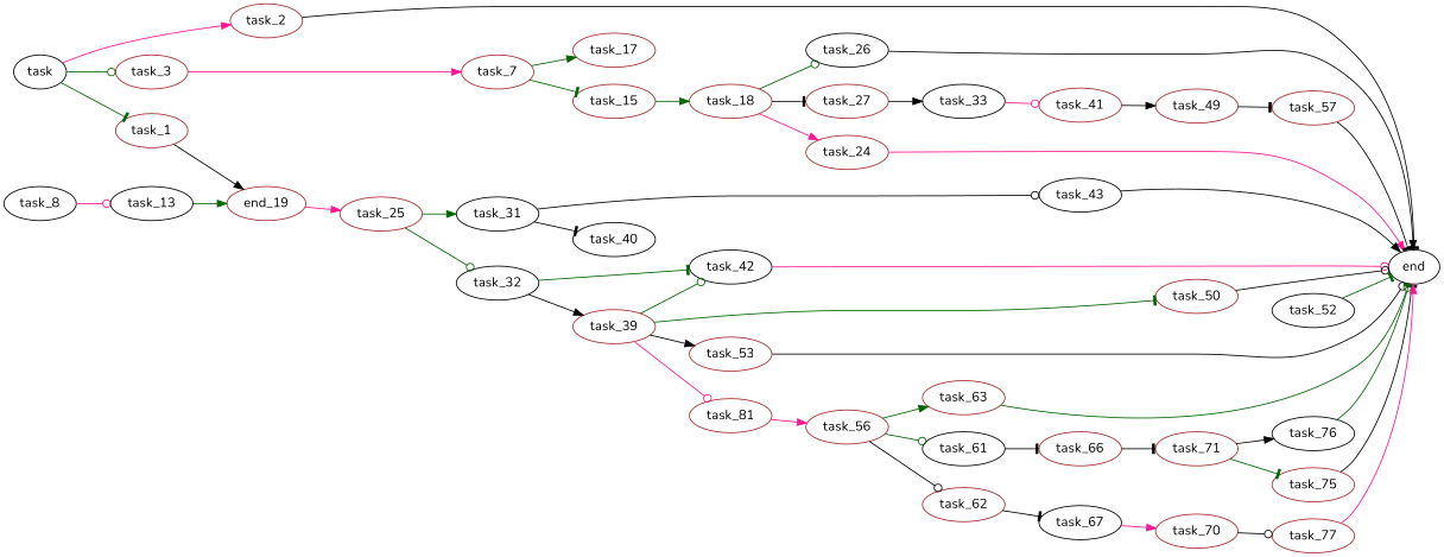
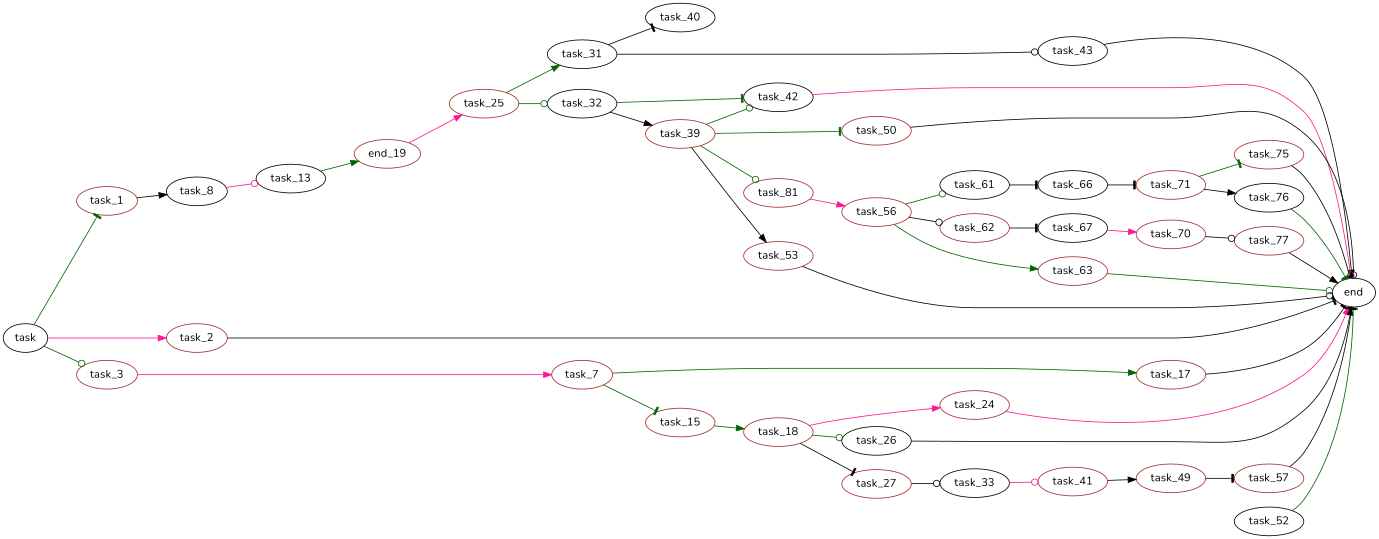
  digraph {
    fontname=Nunito
    rankdir=LR
    node [color=brown fontname=Nunito]
    edge [arrowhead=normal color=black fontname=Nunito]
    n1 [color=black label=task]
    task_1
    task_2
    task_3
    task_8 [color=black]
    end [color=black]
    task_7
    task_13 [color=black]
    n9 [label=task_17]
    task_15
    task_18
    n12 [label=end_19]
    task_25
    task_24
    task_26 [color=black]
    task_27
    task_33 [color=black]
    task_31 [color=black]
    task_32 [color=black]
    task_40 [color=black]
    task_43 [color=black]
    task_39
    task_42 [color=black]
    task_41
    task_50
    n26 [label=task_81]
    task_53
    task_49
    task_56
    task_52 [color=black]
    task_57
    task_61 [color=black]
    task_62
    task_63
-   task_66
+   task_66 [color=black]
    task_67 [color=black]
    task_71
    task_70
    task_75
    task_76 [color=black]
    task_77
    n1 -> task_1 [arrowhead=tee color=darkgreen]
    n1 -> task_2 [color=deeppink]
    n1 -> task_3 [arrowhead=odot color=darkgreen]
-   task_1 -> n12
+   task_1 -> task_8
    task_2 -> end [arrowhead=tee]
    task_3 -> task_7 [color=deeppink]
    task_8 -> task_13 [arrowhead=odot color=deeppink]
    task_7 -> n9 [color=darkgreen]
    task_7 -> task_15 [arrowhead=tee color=darkgreen]
    task_13 -> n12 [color=darkgreen]
+   n9 -> end [arrowhead=tee]
    task_15 -> task_18 [color=darkgreen]
    task_18 -> task_24 [color=deeppink]
    task_18 -> task_26 [arrowhead=odot color=darkgreen]
    task_18 -> task_27 [arrowhead=tee]
    n12 -> task_25 [color=deeppink]
    task_25 -> task_31 [color=darkgreen]
    task_25 -> task_32 [arrowhead=odot color=darkgreen]
    task_24 -> end [color=deeppink]
    task_26 -> end
-   task_27 -> task_33
+   task_27 -> task_33 [arrowhead=odot]
    task_33 -> task_41 [arrowhead=odot color=deeppink]
    task_31 -> task_40 [arrowhead=tee]
    task_31 -> task_43 [arrowhead=odot]
    task_32 -> task_39
    task_32 -> task_42 [arrowhead=tee color=darkgreen]
    task_43 -> end
    task_39 -> task_42 [arrowhead=odot color=darkgreen]
    task_39 -> task_50 [arrowhead=tee color=darkgreen]
-   task_39 -> n26 [arrowhead=odot color=deeppink]
+   task_39 -> n26 [arrowhead=odot color=darkgreen]
    task_39 -> task_53
    task_42 -> end [arrowhead=odot color=deeppink]
    task_41 -> task_49
    task_50 -> end [arrowhead=odot]
    n26 -> task_56 [color=deeppink]
    task_53 -> end [arrowhead=odot]
    task_49 -> task_57 [arrowhead=tee]
    task_56 -> task_61 [arrowhead=odot color=darkgreen]
    task_56 -> task_62 [arrowhead=odot]
    task_56 -> task_63 [color=darkgreen]
    task_52 -> end [arrowhead=tee color=darkgreen]
    task_57 -> end [arrowhead=tee]
    task_61 -> task_66 [arrowhead=tee]
    task_62 -> task_67 [arrowhead=tee]
    task_63 -> end [arrowhead=odot color=darkgreen]
    task_66 -> task_71 [arrowhead=tee]
    task_67 -> task_70 [color=deeppink]
    task_71 -> task_75 [arrowhead=tee color=darkgreen]
    task_71 -> task_76
    task_70 -> task_77 [arrowhead=odot]
    task_75 -> end [arrowhead=tee]
    task_76 -> end [arrowhead=tee color=darkgreen]
-   task_77 -> end [color=deeppink]
+   task_77 -> end
  }
